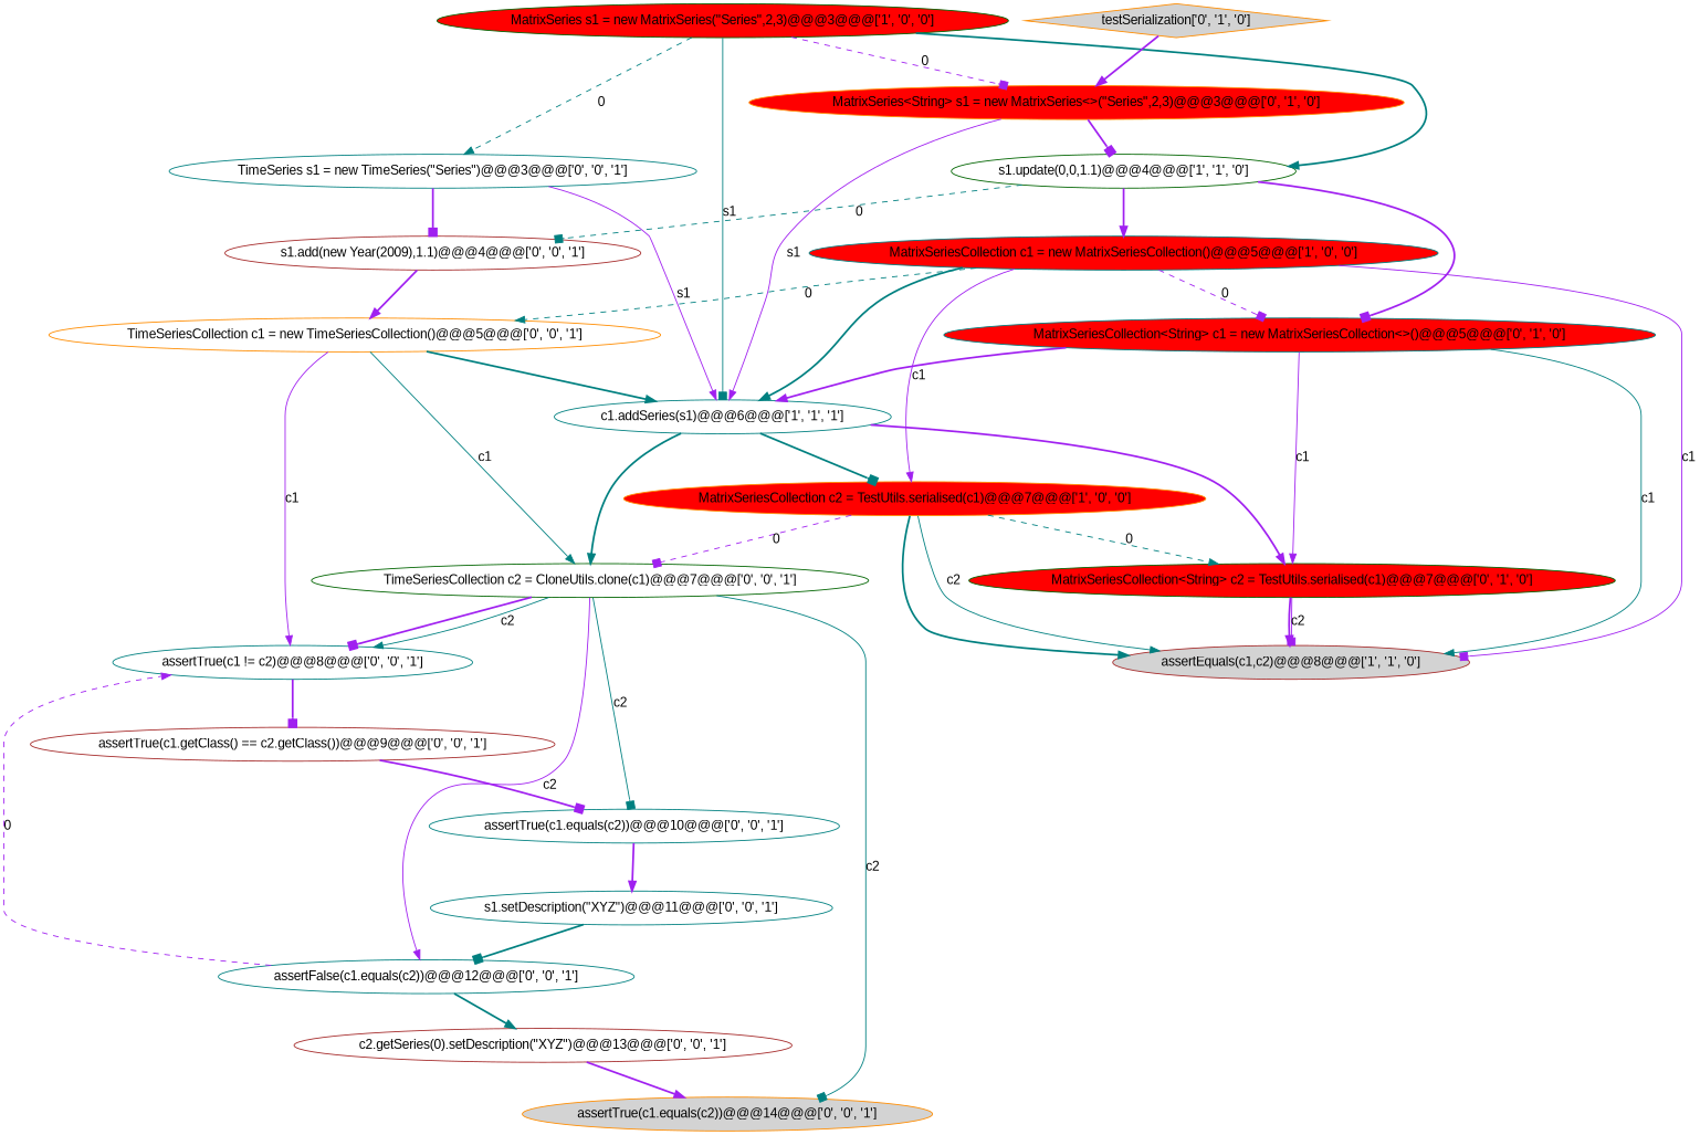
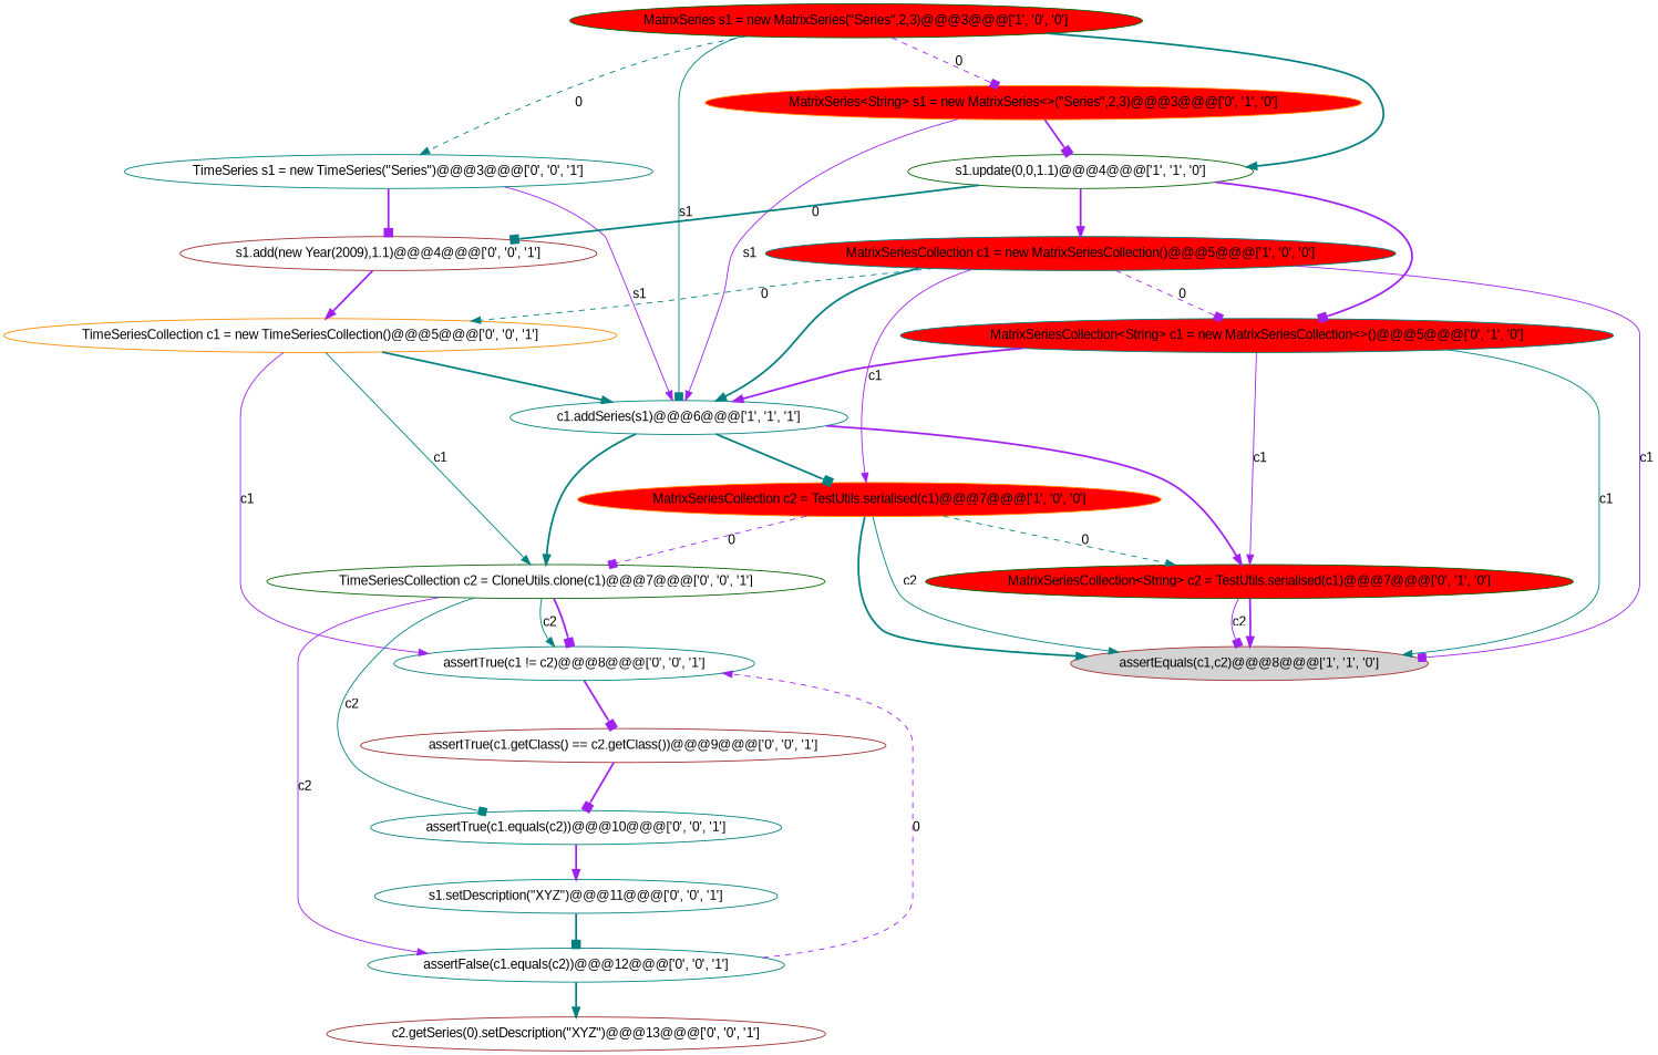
  digraph {
    fontname="Liberation Sans"
    node [color=teal fillcolor=white fontname="Liberation Sans" shape=ellipse style=filled]
    edge [arrowhead=normal color=purple fontname="Liberation Sans" style=bold]
    n1 [color=darkgreen fillcolor=red label="MatrixSeries s1 = new MatrixSeries(\"Series\",2,3)@@@3@@@['1', '0', '0']"]
    n2 [label="c1.addSeries(s1)@@@6@@@['1', '1', '1']"]
    n3 [color=darkorange fillcolor=red label="MatrixSeries<String> s1 = new MatrixSeries<>(\"Series\",2,3)@@@3@@@['0', '1', '0']"]
    n4 [label="TimeSeries s1 = new TimeSeries(\"Series\")@@@3@@@['0', '0', '1']"]
    n5 [color=darkgreen label="s1.update(0,0,1.1)@@@4@@@['1', '1', '0']"]
    n6 [color=brown fillcolor=lightgray label="assertEquals(c1,c2)@@@8@@@['1', '1', '0']"]
    n7 [label="assertTrue(c1 != c2)@@@8@@@['0', '0', '1']"]
    n8 [color=brown label="assertTrue(c1.getClass() == c2.getClass())@@@9@@@['0', '0', '1']"]
    n9 [fillcolor=red label="MatrixSeriesCollection c1 = new MatrixSeriesCollection()@@@5@@@['1', '0', '0']"]
    n10 [color=darkorange label="TimeSeriesCollection c1 = new TimeSeriesCollection()@@@5@@@['0', '0', '1']"]
    n11 [fillcolor=red label="MatrixSeriesCollection<String> c1 = new MatrixSeriesCollection<>()@@@5@@@['0', '1', '0']"]
    n12 [color=darkorange fillcolor=red label="MatrixSeriesCollection c2 = TestUtils.serialised(c1)@@@7@@@['1', '0', '0']"]
    n13 [color=darkgreen label="TimeSeriesCollection c2 = CloneUtils.clone(c1)@@@7@@@['0', '0', '1']"]
    n14 [color=darkgreen fillcolor=red label="MatrixSeriesCollection<String> c2 = TestUtils.serialised(c1)@@@7@@@['0', '1', '0']"]
    n15 [label="assertTrue(c1.equals(c2))@@@10@@@['0', '0', '1']"]
    n16 [label="assertFalse(c1.equals(c2))@@@12@@@['0', '0', '1']"]
    n17 [color=brown label="c2.getSeries(0).setDescription(\"XYZ\")@@@13@@@['0', '0', '1']"]
-   n18 [color=darkorange fillcolor=lightgray label="assertTrue(c1.equals(c2))@@@14@@@['0', '0', '1']"]
    n19 [color=brown label="s1.add(new Year(2009),1.1)@@@4@@@['0', '0', '1']"]
    n20 [label="s1.setDescription(\"XYZ\")@@@11@@@['0', '0', '1']"]
-   n21 [color=darkorange fillcolor=lightgray label="testSerialization['0', '1', '0']" shape=diamond]
    n1 -> n2 [arrowhead=box color=teal label=s1 style=solid]
    n1 -> n3 [arrowhead=box label=0 style=dashed]
    n1 -> n4 [color=teal label=0 style=dashed]
    n1 -> n5 [color=teal]
    n2 -> n12 [arrowhead=box color=teal]
    n2 -> n13 [color=teal]
    n2 -> n14
    n3 -> n2 [label=s1 style=solid]
    n3 -> n5 [arrowhead=box]
    n4 -> n2 [label=s1 style=solid]
    n4 -> n19 [arrowhead=box]
    n5 -> n9
    n5 -> n11 [arrowhead=box]
-   n5 -> n19 [arrowhead=box color=teal label=0 style=dashed]
+   n5 -> n19 [arrowhead=box color=teal label=0]
    n7 -> n8 [arrowhead=box]
    n8 -> n15 [arrowhead=box]
    n9 -> n2 [color=teal]
    n9 -> n6 [arrowhead=box label=c1 style=solid]
    n9 -> n10 [color=teal label=0 style=dashed]
    n9 -> n11 [arrowhead=box label=0 style=dashed]
    n9 -> n12 [label=c1 style=solid]
    n10 -> n2 [color=teal]
    n10 -> n7 [label=c1 style=solid]
    n10 -> n13 [color=teal label=c1 style=solid]
    n11 -> n2
    n11 -> n6 [color=teal label=c1 style=solid]
    n11 -> n14 [label=c1 style=solid]
    n12 -> n6 [color=teal]
    n12 -> n6 [color=teal label=c2 style=solid]
    n12 -> n13 [arrowhead=box label=0 style=dashed]
    n12 -> n14 [color=teal label=0 style=dashed]
    n13 -> n7 [arrowhead=box]
    n13 -> n7 [color=teal label=c2 style=solid]
    n13 -> n15 [arrowhead=box color=teal label=c2 style=solid]
    n13 -> n16 [label=c2 style=solid]
-   n13 -> n18 [arrowhead=box color=teal label=c2 style=solid]
    n14 -> n6
    n14 -> n6 [arrowhead=box label=c2 style=solid]
    n15 -> n20
    n16 -> n7 [label=0 style=dashed]
    n16 -> n17 [color=teal]
-   n17 -> n18
    n19 -> n10
    n20 -> n16 [arrowhead=box color=teal]
-   n21 -> n3
  }
